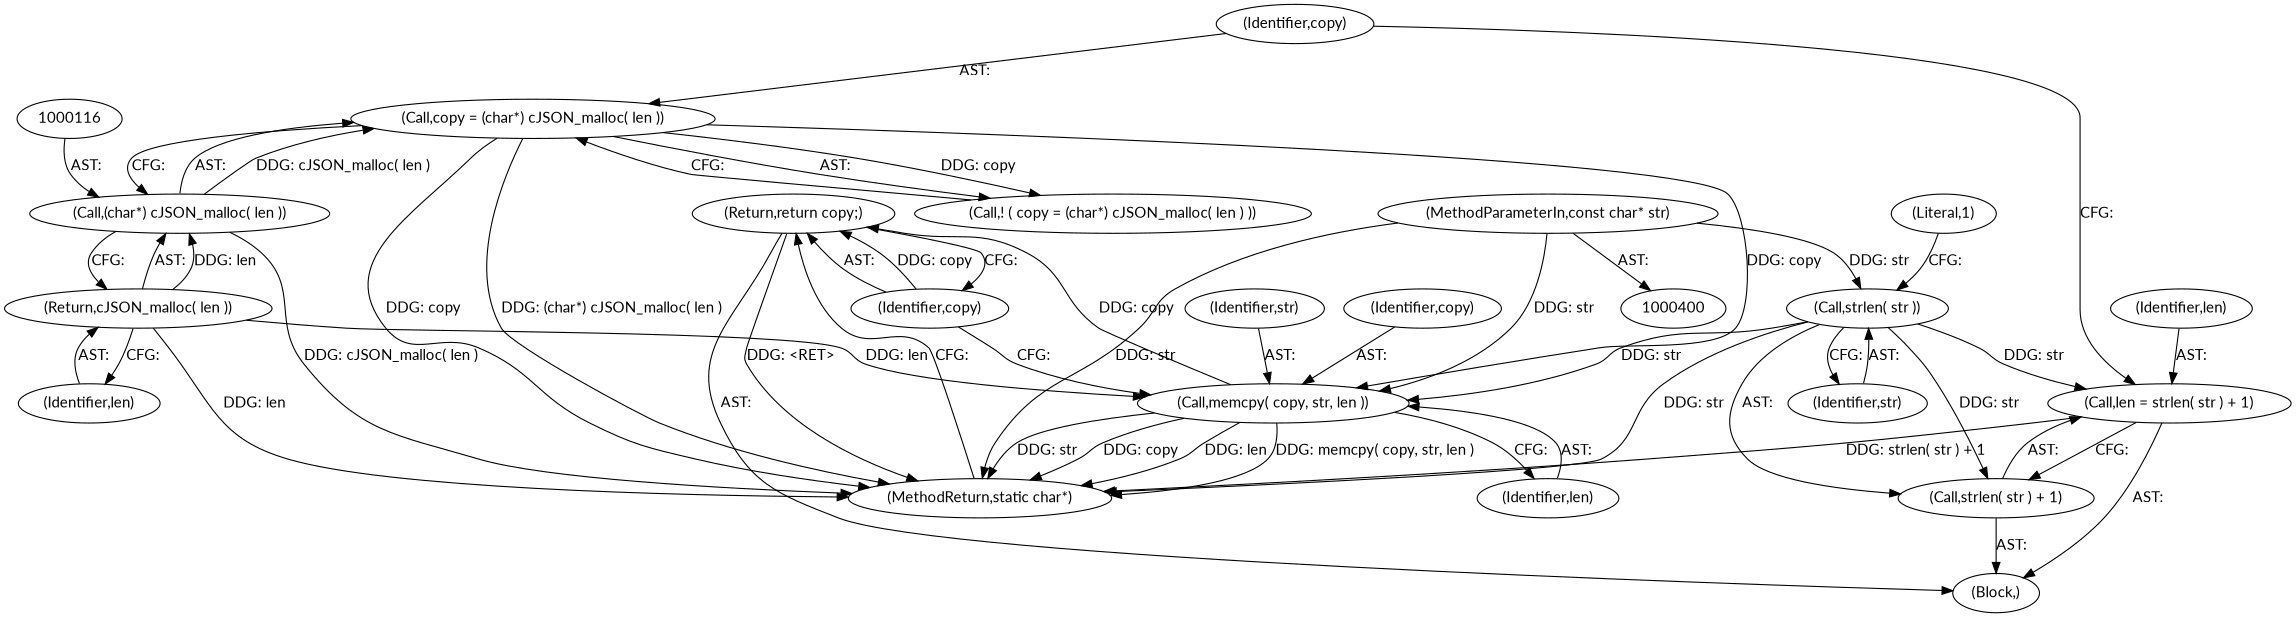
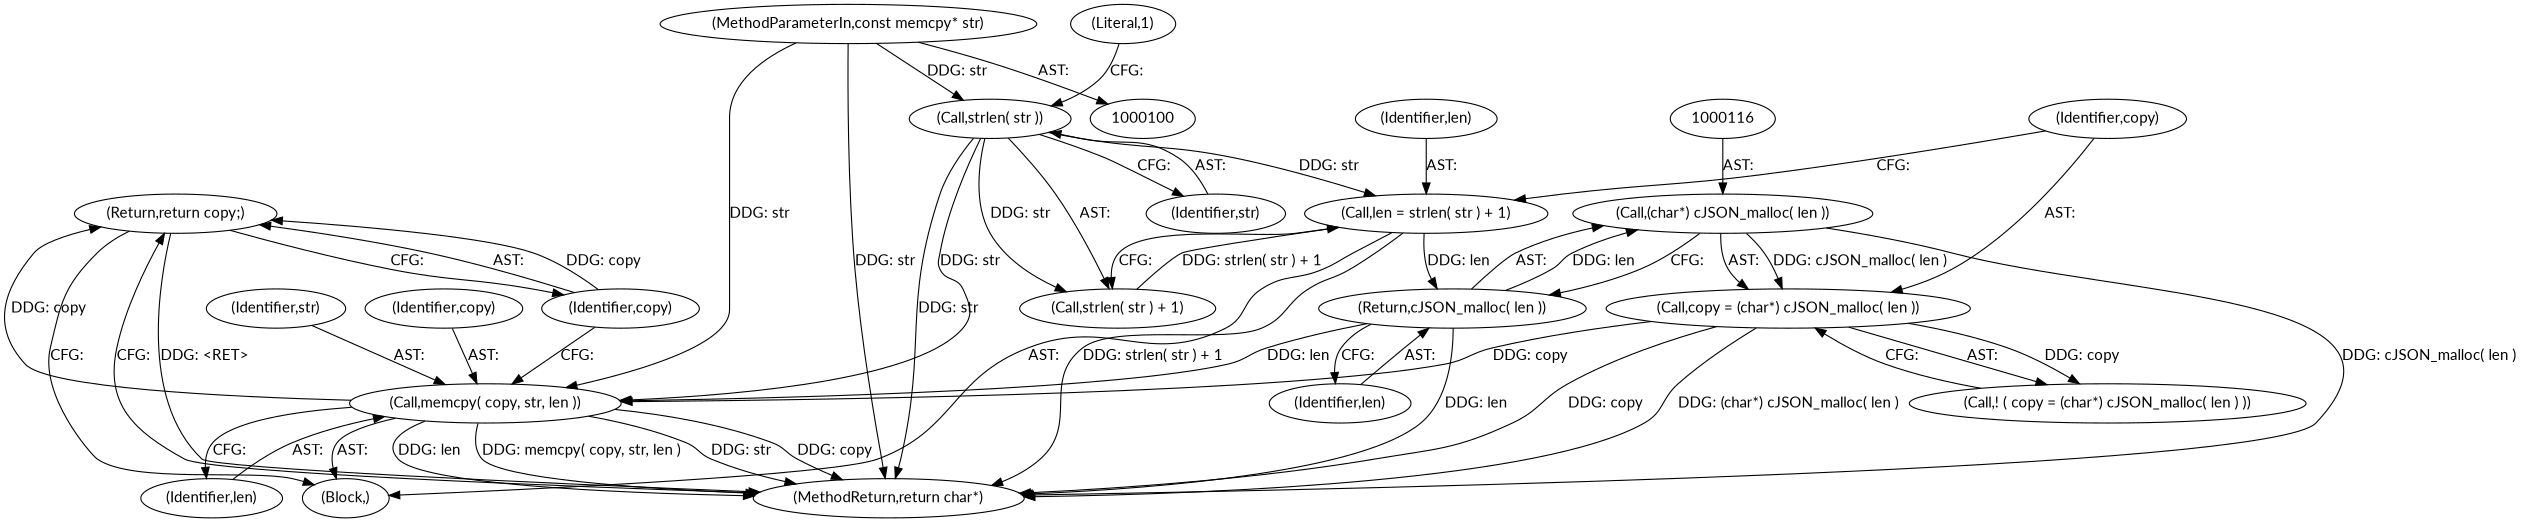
  digraph {
    fontname=Lato
    node [fontname=Lato]
    edge [fontname=Lato]
    n1 [label="(Return,return copy;)"]
    n2 [label="(Identifier,copy)"]
-   n3 [label="(MethodReturn,static char*)"]
+   n3 [label="(MethodReturn,return char*)"]
    n4 [label="(Block,)"]
    n5 [label="(Call,memcpy( copy, str, len ))"]
    n6 [label="(Identifier,len)"]
    n7 [label="(Call,copy = (char*) cJSON_malloc( len ))"]
    n8 [label="(Call,(char*) cJSON_malloc( len ))"]
    n9 [label="(Call,! ( copy = (char*) cJSON_malloc( len ) ))"]
    n10 [label="(Return,cJSON_malloc( len ))"]
    n11 [label="(Identifier,len)"]
    n12 [label="(Call,len = strlen( str ) + 1)"]
    n13 [label="(Call,strlen( str ) + 1)"]
    n14 [label="(Call,strlen( str ))"]
    n15 [label="(Identifier,str)"]
-   n16 [label="(MethodParameterIn,const char* str)"]
-   1000100 [label=1000400]
+   n16 [label="(MethodParameterIn,const memcpy* str)"]
+   1000100
    n18 [label="(Identifier,str)"]
    n19 [label="(Identifier,copy)"]
    n20 [label="(Identifier,copy)"]
    n21 [label="(Identifier,len)"]
    n22 [label="(Literal,1)"]
    1000116
    n1 -> n2 [label="CFG: "]
    n1 -> n3 [label="DDG: <RET>"]
-   n1 -> n4 [label="AST: "]
+   n1 -> n4 [label="CFG: "]
    n2 -> n1 [label="AST: "]
    n2 -> n1 [label="DDG: copy"]
    n2 -> n5 [label="CFG: "]
    n3 -> n1 [label="CFG: "]
    n5 -> n1 [label="DDG: copy"]
    n5 -> n3 [label="DDG: str"]
    n5 -> n3 [label="DDG: copy"]
    n5 -> n3 [label="DDG: len"]
    n5 -> n3 [label="DDG: memcpy( copy, str, len )"]
-   n13 -> n4 [label="AST: "]
+   n5 -> n4 [label="AST: "]
    n5 -> n6 [label="CFG: "]
    n6 -> n5 [label="AST: "]
    n7 -> n3 [label="DDG: copy"]
    n7 -> n3 [label="DDG: (char*) cJSON_malloc( len )"]
    n7 -> n5 [label="DDG: copy"]
-   n7 -> n8 [label="CFG: "]
    n7 -> n9 [label="AST: "]
    n7 -> n9 [label="DDG: copy"]
    n8 -> n3 [label="DDG: cJSON_malloc( len )"]
    n8 -> n7 [label="AST: "]
    n8 -> n7 [label="DDG: cJSON_malloc( len )"]
    n8 -> n10 [label="CFG: "]
    n9 -> n7 [label="CFG: "]
    n10 -> n3 [label="DDG: len"]
    n10 -> n5 [label="DDG: len"]
    n10 -> n8 [label="AST: "]
    n10 -> n8 [label="DDG: len"]
    n10 -> n11 [label="CFG: "]
    n11 -> n10 [label="AST: "]
    n12 -> n3 [label="DDG: strlen( str ) + 1"]
    n12 -> n4 [label="AST: "]
+   n12 -> n10 [label="DDG: len"]
    n12 -> n13 [label="CFG: "]
-   n13 -> n12 [label="AST: "]
+   n13 -> n12 [label="DDG: strlen( str ) + 1"]
    n14 -> n3 [label="DDG: str"]
    n14 -> n5 [label="DDG: str"]
    n14 -> n12 [label="DDG: str"]
    n14 -> n13 [label="AST: "]
    n14 -> n13 [label="DDG: str"]
    n14 -> n15 [label="CFG: "]
    n15 -> n14 [label="AST: "]
    n16 -> n3 [label="DDG: str"]
    n16 -> n5 [label="DDG: str"]
    n16 -> n14 [label="DDG: str"]
    n16 -> 1000100 [label="AST: "]
    n18 -> n5 [label="AST: "]
    n19 -> n5 [label="AST: "]
    n20 -> n7 [label="AST: "]
    n20 -> n12 [label="CFG: "]
    n21 -> n12 [label="AST: "]
    n22 -> n14 [label="CFG: "]
    1000116 -> n8 [label="AST: "]
  }
